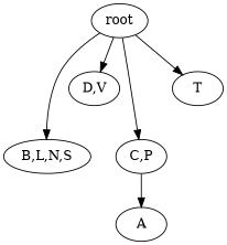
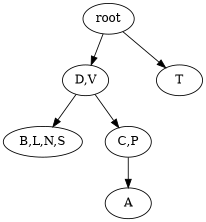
  strict digraph {
    n1 [label=root]
    n2 [label="B,L,N,S"]
    n3 [label="C,P"]
    n4 [label="D,V"]
    n5 [label=T]
    n6 [label=A]
-   n1 -> n2
-   n1 -> n3
+   n4 -> n2
+   n4 -> n3
    n1 -> n4
    n1 -> n5
    n3 -> n6
  }
